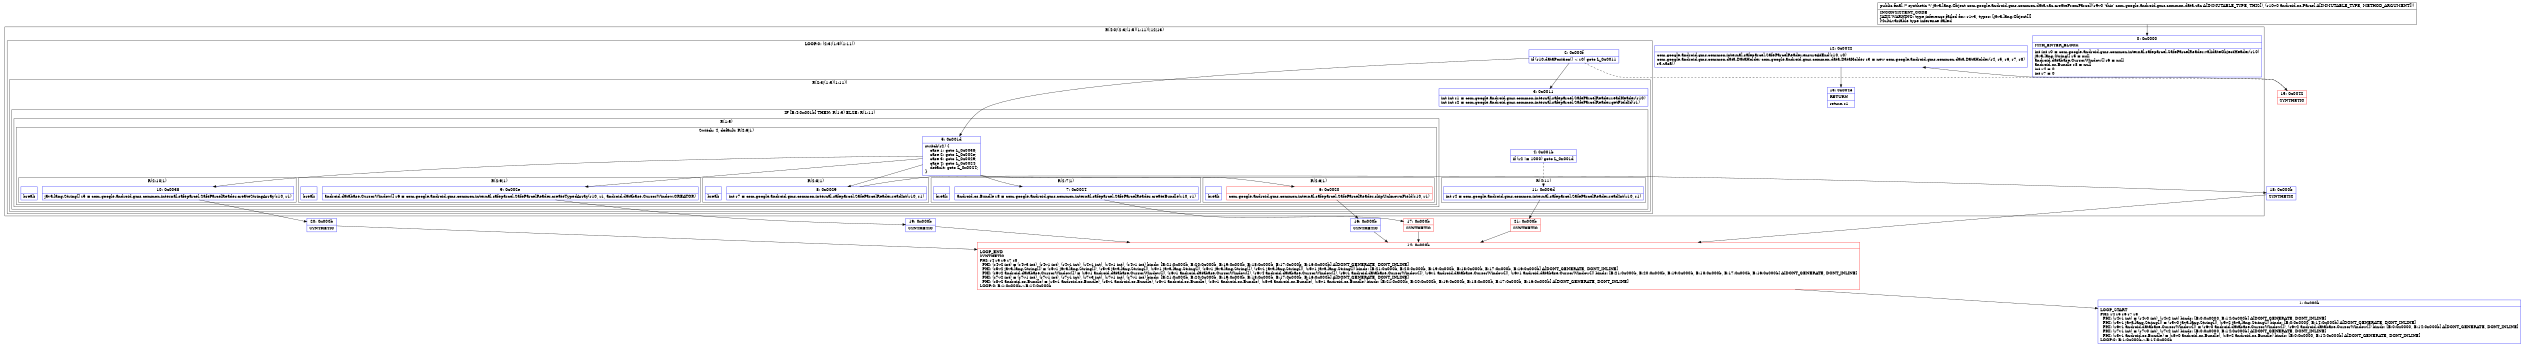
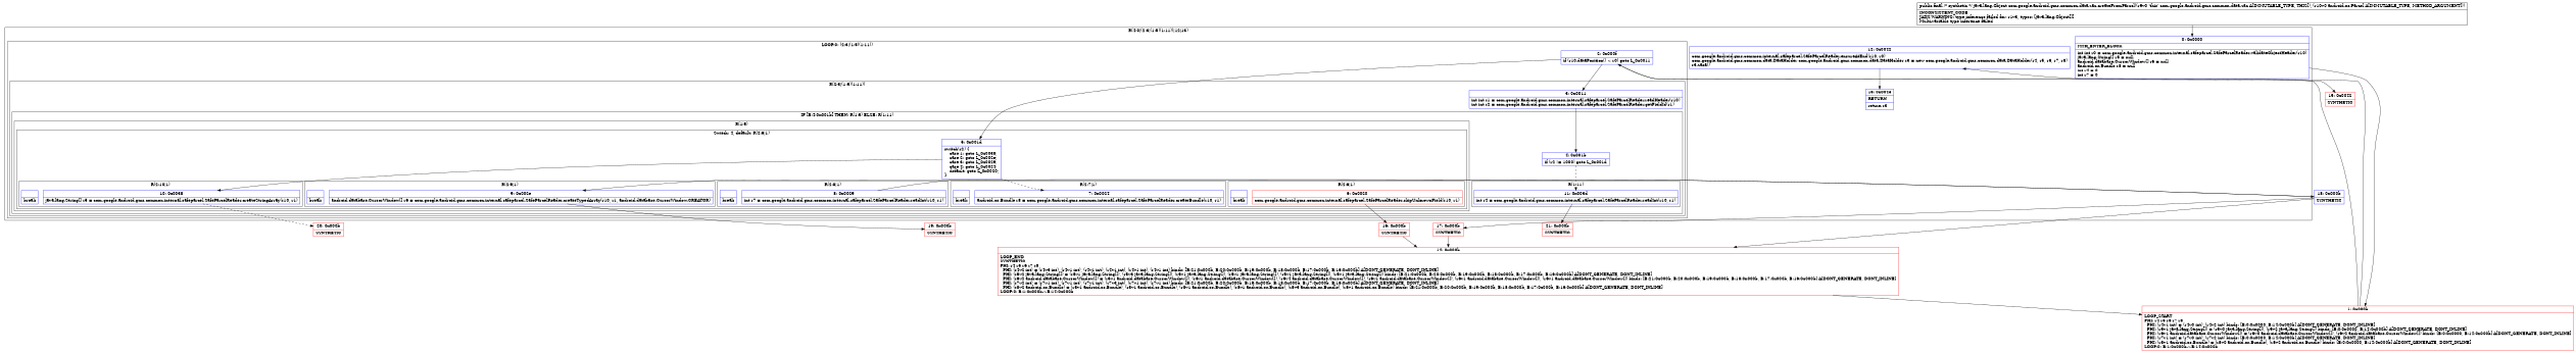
  digraph {
    node [color=blue shape=record]
    n1 [label="{10\:\ 0x0038|java.lang.String[] r5 = com.google.android.gms.common.internal.safeparcel.SafeParcelReader.createStringArray(r10, r1)\l}"]
    n2 [label="{|break\l}"]
    n3 [label="{9\:\ 0x002e|android.database.CursorWindow[] r6 = com.google.android.gms.common.internal.safeparcel.SafeParcelReader.createTypedArray(r10, r1, android.database.CursorWindow.CREATOR)\l}"]
    n4 [label="{|break\l}"]
    n5 [label="{8\:\ 0x0029|int r7 = com.google.android.gms.common.internal.safeparcel.SafeParcelReader.readInt(r10, r1)\l}"]
    n6 [label="{|break\l}"]
    n7 [label="{7\:\ 0x0024|android.os.Bundle r8 = com.google.android.gms.common.internal.safeparcel.SafeParcelReader.createBundle(r10, r1)\l}"]
    n8 [label="{|break\l}"]
    n9 [color=red label="{6\:\ 0x0020|com.google.android.gms.common.internal.safeparcel.SafeParcelReader.skipUnknownField(r10, r1)\l}"]
    n10 [label="{|break\l}"]
-   n11 [label="{5\:\ 0x001d|switch(r2) \{\l    case 1: goto L_0x0038;\l    case 2: goto L_0x002e;\l    case 3: goto L_0x0029;\l    case 4: goto L_0x0024;\l    default: goto L_0x0024;\l\}\l}"]
+   n11 [label="{5\:\ 0x001d|switch(r2) \{\l    case 1: goto L_0x0038;\l    case 2: goto L_0x002e;\l    case 3: goto L_0x0029;\l    case 4: goto L_0x0024;\l    default: goto L_0x0020;\l\}\l}"]
    n12 [label="{11\:\ 0x003d|int r4 = com.google.android.gms.common.internal.safeparcel.SafeParcelReader.readInt(r10, r1)\l}"]
    n13 [label="{4\:\ 0x001b|if (r2 != 1000) goto L_0x001d\l}"]
    n14 [label="{3\:\ 0x0011|int int r1 = com.google.android.gms.common.internal.safeparcel.SafeParcelReader.readHeader(r10)\lint int r2 = com.google.android.gms.common.internal.safeparcel.SafeParcelReader.getFieldId(r1)\l}"]
    n15 [label="{2\:\ 0x000f|if (r10.dataPosition() \< r0) goto L_0x0011\l}"]
    n16 [label="{0\:\ 0x0000|MTH_ENTER_BLOCK\l|int int r0 = com.google.android.gms.common.internal.safeparcel.SafeParcelReader.validateObjectHeader(r10)\ljava.lang.String[] r5 = null\landroid.database.CursorWindow[] r6 = null\landroid.os.Bundle r8 = null\lint r4 = 0\lint r7 = 0\l}"]
    n17 [label="{12\:\ 0x0042|com.google.android.gms.common.internal.safeparcel.SafeParcelReader.ensureAtEnd(r10, r0)\lcom.google.android.gms.common.data.DataHolder com.google.android.gms.common.data.DataHolder r3 = new com.google.android.gms.common.data.DataHolder(r4, r5, r6, r7, r8)\lr3.zaca()\l}"]
-   n18 [label="{13\:\ 0x004e|RETURN\l|return r1\l}"]
-   n19 [label="{20\:\ 0x000b|SYNTHETIC\l}"]
-   n20 [label="{19\:\ 0x000b|SYNTHETIC\l}"]
+   n18 [label="{13\:\ 0x004e|RETURN\l|return r3\l}"]
+   n19 [color=red label="{20\:\ 0x000b|SYNTHETIC\l}"]
+   n20 [color=red label="{19\:\ 0x000b|SYNTHETIC\l}"]
    n21 [label="{18\:\ 0x000b|SYNTHETIC\l}"]
    n22 [color=red label="{17\:\ 0x000b|SYNTHETIC\l}"]
-   n23 [label="{16\:\ 0x000b|SYNTHETIC\l}"]
+   n23 [color=red label="{16\:\ 0x000b|SYNTHETIC\l}"]
    n24 [color=red label="{21\:\ 0x000b|SYNTHETIC\l}"]
    n25 [color=red label="{15\:\ 0x0042|SYNTHETIC\l}"]
-   n26 [label="{1\:\ 0x000b|LOOP_START\lPHI: r4 r5 r6 r7 r8 \l  PHI: (r4v1 int) = (r4v0 int), (r4v2 int) binds: [B:0:0x0000, B:14:0x000b] A[DONT_GENERATE, DONT_INLINE]\l  PHI: (r5v1 java.lang.String[]) = (r5v0 java.lang.String[]), (r5v2 java.lang.String[]) binds: [B:0:0x0000, B:14:0x000b] A[DONT_GENERATE, DONT_INLINE]\l  PHI: (r6v1 android.database.CursorWindow[]) = (r6v0 android.database.CursorWindow[]), (r6v2 android.database.CursorWindow[]) binds: [B:0:0x0000, B:14:0x000b] A[DONT_GENERATE, DONT_INLINE]\l  PHI: (r7v1 int) = (r7v0 int), (r7v2 int) binds: [B:0:0x0000, B:14:0x000b] A[DONT_GENERATE, DONT_INLINE]\l  PHI: (r8v1 android.os.Bundle) = (r8v0 android.os.Bundle), (r8v2 android.os.Bundle) binds: [B:0:0x0000, B:14:0x000b] A[DONT_GENERATE, DONT_INLINE]\lLOOP:0: B:1:0x000b\-\>B:14:0x000b\l}"]
+   n26 [color=red label="{1\:\ 0x000b|LOOP_START\lPHI: r4 r5 r6 r7 r8 \l  PHI: (r4v1 int) = (r4v0 int), (r4v2 int) binds: [B:0:0x0000, B:14:0x000b] A[DONT_GENERATE, DONT_INLINE]\l  PHI: (r5v1 java.lang.String[]) = (r5v0 java.lang.String[]), (r5v2 java.lang.String[]) binds: [B:0:0x0000, B:14:0x000b] A[DONT_GENERATE, DONT_INLINE]\l  PHI: (r6v1 android.database.CursorWindow[]) = (r6v0 android.database.CursorWindow[]), (r6v2 android.database.CursorWindow[]) binds: [B:0:0x0000, B:14:0x000b] A[DONT_GENERATE, DONT_INLINE]\l  PHI: (r7v1 int) = (r7v0 int), (r7v2 int) binds: [B:0:0x0000, B:14:0x000b] A[DONT_GENERATE, DONT_INLINE]\l  PHI: (r8v1 android.os.Bundle) = (r8v0 android.os.Bundle), (r8v2 android.os.Bundle) binds: [B:0:0x0000, B:14:0x000b] A[DONT_GENERATE, DONT_INLINE]\lLOOP:0: B:1:0x000b\-\>B:14:0x000b\l}"]
    n27 [color=red label="{14\:\ 0x000b|LOOP_END\lSYNTHETIC\lPHI: r4 r5 r6 r7 r8 \l  PHI: (r4v2 int) = (r4v3 int), (r4v1 int), (r4v1 int), (r4v1 int), (r4v1 int), (r4v1 int) binds: [B:21:0x000b, B:20:0x000b, B:19:0x000b, B:18:0x000b, B:17:0x000b, B:16:0x000b] A[DONT_GENERATE, DONT_INLINE]\l  PHI: (r5v2 java.lang.String[]) = (r5v1 java.lang.String[]), (r5v3 java.lang.String[]), (r5v1 java.lang.String[]), (r5v1 java.lang.String[]), (r5v1 java.lang.String[]), (r5v1 java.lang.String[]) binds: [B:21:0x000b, B:20:0x000b, B:19:0x000b, B:18:0x000b, B:17:0x000b, B:16:0x000b] A[DONT_GENERATE, DONT_INLINE]\l  PHI: (r6v2 android.database.CursorWindow[]) = (r6v1 android.database.CursorWindow[]), (r6v1 android.database.CursorWindow[]), (r6v4 android.database.CursorWindow[]), (r6v1 android.database.CursorWindow[]), (r6v1 android.database.CursorWindow[]), (r6v1 android.database.CursorWindow[]) binds: [B:21:0x000b, B:20:0x000b, B:19:0x000b, B:18:0x000b, B:17:0x000b, B:16:0x000b] A[DONT_GENERATE, DONT_INLINE]\l  PHI: (r7v2 int) = (r7v1 int), (r7v1 int), (r7v1 int), (r7v3 int), (r7v1 int), (r7v1 int) binds: [B:21:0x000b, B:20:0x000b, B:19:0x000b, B:18:0x000b, B:17:0x000b, B:16:0x000b] A[DONT_GENERATE, DONT_INLINE]\l  PHI: (r8v2 android.os.Bundle) = (r8v1 android.os.Bundle), (r8v1 android.os.Bundle), (r8v1 android.os.Bundle), (r8v1 android.os.Bundle), (r8v3 android.os.Bundle), (r8v1 android.os.Bundle) binds: [B:21:0x000b, B:20:0x000b, B:19:0x000b, B:18:0x000b, B:17:0x000b, B:16:0x000b] A[DONT_GENERATE, DONT_INLINE]\lLOOP:0: B:1:0x000b\-\>B:14:0x000b\l}"]
    n28 [label="{public final \/* synthetic *\/ java.lang.Object com.google.android.gms.common.data.zac.createFromParcel((r9v0 'this' com.google.android.gms.common.data.zac A[IMMUTABLE_TYPE, THIS]), (r10v0 android.os.Parcel A[IMMUTABLE_TYPE, METHOD_ARGUMENT]))  | INCONSISTENT_CODE\lJADX WARNING: type inference failed for: r1v3, types: [java.lang.Object[]]\lMulti\-variable type inference failed\l}" color=""]
    subgraph cluster_1 {
      label="R(4:0|(2:3|(1:5)(1:11))|12|13)"
      n16
      n17
      n18
      subgraph cluster_2 {
        label="LOOP:0: (2:3|(1:5)(1:11))"
        n15
        subgraph cluster_3 {
          label="R(2:3|(1:5)(1:11))"
          n14
          subgraph cluster_4 {
            label="IF [B:4:0x001b] THEN: R(1:5) ELSE: R(1:11)"
            n13
            subgraph cluster_5 {
              label="R(1:5)"
              subgraph cluster_6 {
                label="Switch: 4, default: R(2:6|1)"
                n11
                subgraph cluster_7 {
                  label="R(2:10|1)"
                  n1
                  n2
                }
                subgraph cluster_8 {
                  label="R(2:9|1)"
                  n3
                  n4
                }
                subgraph cluster_9 {
                  label="R(2:8|1)"
                  n5
                  n6
                }
                subgraph cluster_10 {
                  label="R(2:7|1)"
                  n7
                  n8
                }
                subgraph cluster_11 {
                  label="R(2:6|1)"
                  n9
                  n10
                }
              }
            }
            subgraph cluster_12 {
-             label="R(4:11)"
+             label="R(1:11)"
              n12
            }
          }
        }
      }
    }
-   n1 -> n19
+   n1 -> n19 [style=dashed]
    n3 -> n20
    n5 -> n21
-   n7 -> n22
+   n21 -> n22
    n9 -> n23
    n11 -> n1
-   n11 -> n3
-   n11 -> n5
-   n11 -> n7
-   n11 -> n9
+   n21 -> n3
+   n11 -> n7 [style=dashed]
    n12 -> n24
    n13 -> n12 [style=dashed]
+   n14 -> n13
    n15 -> n11
    n15 -> n14
-   n15 -> n25 [style=dashed]
+   n15 -> n25 [style=solid]
+   n16 -> n26
    n17 -> n18
-   n19 -> n27
-   n20 -> n27
    n21 -> n27
    n22 -> n27
    n23 -> n27
-   n24 -> n27
-   n25 -> n17
+   n26 -> n17
+   n26 -> n15
    n27 -> n26
    n28 -> n16
  }
